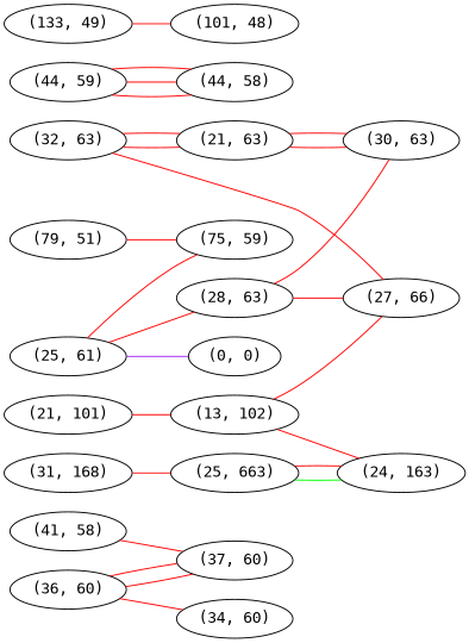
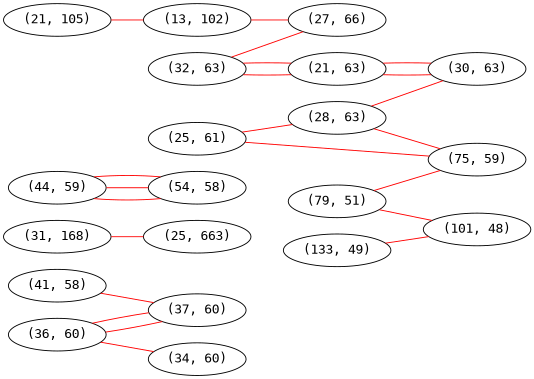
  graph {
    fontname="DejaVu Sans Mono"
    rankdir=LR
    node [fontname="DejaVu Sans Mono"]
    edge [color=red fontname="DejaVu Sans Mono" weight=1]
    "(41, 58)"
    "(37, 60)"
    "(36, 60)"
    "(34, 60)"
    n5 [label="(25, 663)"]
    "(31, 168)"
-   "(24, 163)"
    "(44, 59)"
-   "(44, 58)"
-   "(21, 101)"
+   "(44, 58)" [label="(54, 58)"]
+   "(21, 101)" [label="(21, 105)"]
    "(13, 102)"
    "(27, 66)"
    "(32, 63)"
    n14 [label="(21, 63)"]
    "(25, 61)"
    "(75, 59)"
    "(28, 63)"
-   "(0, 0)"
    "(30, 63)"
    "(133, 49)"
    "(101, 48)"
    "(79, 51)"
    "(41, 58)" -- "(37, 60)"
    "(36, 60)" -- "(37, 60)"
    "(36, 60)" -- "(37, 60)"
    "(36, 60)" -- "(34, 60)"
-   n5 -- "(24, 163)" [color=green weight=2]
-   n5 -- "(24, 163)"
    "(31, 168)" -- n5
    "(44, 59)" -- "(44, 58)"
    "(44, 59)" -- "(44, 58)"
    "(44, 59)" -- "(44, 58)"
    "(21, 101)" -- "(13, 102)"
-   "(13, 102)" -- "(24, 163)"
    "(13, 102)" -- "(27, 66)"
    "(32, 63)" -- "(27, 66)"
    "(32, 63)" -- n14
    "(32, 63)" -- n14
    n14 -- "(30, 63)"
    n14 -- "(30, 63)"
    "(25, 61)" -- "(75, 59)"
    "(25, 61)" -- "(28, 63)"
-   "(25, 61)" -- "(0, 0)" [color=purple weight=4]
-   "(28, 63)" -- "(27, 66)"
+   "(28, 63)" -- "(75, 59)"
    "(28, 63)" -- "(30, 63)"
    "(133, 49)" -- "(101, 48)"
    "(79, 51)" -- "(75, 59)"
+   "(79, 51)" -- "(101, 48)"
  }
